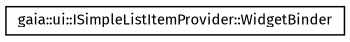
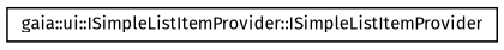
  digraph {
    rankdir=LR
    fontname="Fira Sans"
-   n1 [color=black fillcolor=white fontname="Fira Sans" fontsize=10 height=0.2 label="gaia::ui::ISimpleListItemProvider::WidgetBinder" shape=record style=filled width=0.4]
+   n1 [color=black fillcolor=white fontname="Fira Sans" fontsize=10 height=0.2 label="gaia::ui::ISimpleListItemProvider::ISimpleListItemProvider" shape=record style=filled width=0.4]
  }
